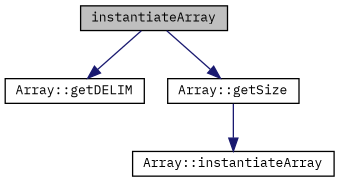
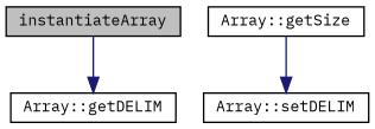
  digraph {
    fontname="IBM Plex Mono"
    rankdir=TB
    node [color=black fillcolor=white fontname="IBM Plex Mono" fontsize=10 shape=record style=filled]
    edge [color=midnightblue fontname="IBM Plex Mono" fontsize=10 labelfontname=Helvetica labelfontsize=10 style=solid]
    n1 [fillcolor=grey75 fontcolor=black height=0.2 label=instantiateArray width=0.4]
    n2 [height=0.2 label="Array::getDELIM" width=0.4]
    n3 [height=0.2 label="Array::getSize" width=0.4]
-   n4 [height=0.2 label="Array::instantiateArray" width=0.4]
+   n4 [height=0.2 label="Array::setDELIM" width=0.4]
    n1 -> n2
-   n1 -> n3
    n3 -> n4
  }
